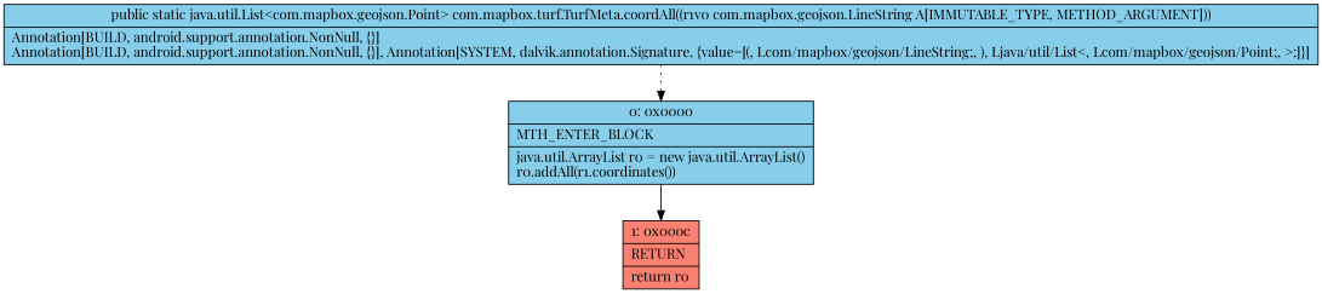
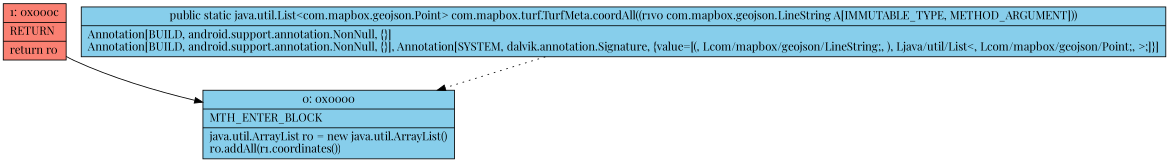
  digraph {
    fontname="Playfair Display"
    node [shape=record style=filled fillcolor=skyblue fontname="Playfair Display"]
    edge [fontname="Playfair Display"]
    n1 [label="{0\:\ 0x0000|MTH_ENTER_BLOCK\l|java.util.ArrayList r0 = new java.util.ArrayList()\lr0.addAll(r1.coordinates())\l}"]
    n2 [label="{1\:\ 0x000c|RETURN\l|return r0\l}" fillcolor=salmon]
    n3 [label="{public static java.util.List\<com.mapbox.geojson.Point\> com.mapbox.turf.TurfMeta.coordAll((r1v0 com.mapbox.geojson.LineString A[IMMUTABLE_TYPE, METHOD_ARGUMENT]))  | Annotation[BUILD, android.support.annotation.NonNull, \{\}]\lAnnotation[BUILD, android.support.annotation.NonNull, \{\}], Annotation[SYSTEM, dalvik.annotation.Signature, \{value=[(, Lcom\/mapbox\/geojson\/LineString;, ), Ljava\/util\/List\<, Lcom\/mapbox\/geojson\/Point;, \>;]\}]\l}"]
-   n1 -> n2 [style=solid]
+   n2 -> n1 [style=solid]
    n3 -> n1 [style=dotted]
  }
